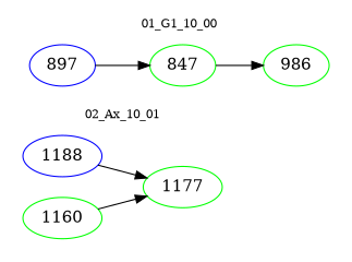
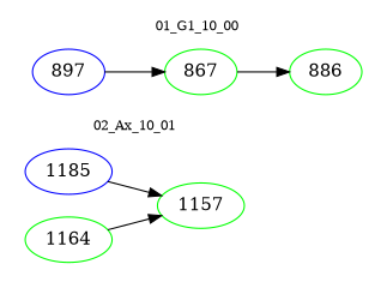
  digraph {
    rankdir=LR
    node [color=green]
    edge [color=black]
-   n1 [color=blue label=1188]
-   n2 [label=1160]
-   n3 [label=1177]
+   n1 [color=blue label=1185]
+   n2 [label=1164]
+   n3 [label=1157]
    n4 [color=blue label=897]
-   n5 [label=847]
-   n6 [label=986]
+   n5 [label=867]
+   n6 [label=886]
    subgraph cluster_1 {
      color=white
      fontsize=10
      label="02_Ax_10_01"
      n1
      n2
      n3
    }
    subgraph cluster_2 {
      color=white
      fontsize=10
      label="01_G1_10_00"
      n4
      n5
      n6
    }
    n1 -> n3
    n2 -> n3
    n4 -> n5
    n5 -> n6
  }
